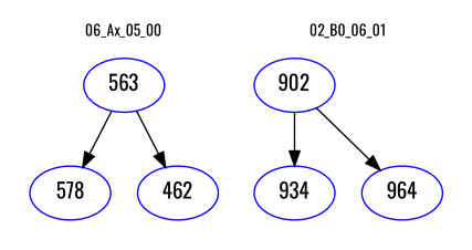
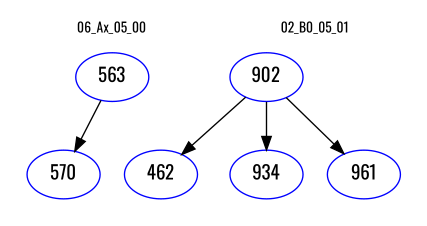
  digraph {
    fontname=Oswald
    node [color=blue fontname=Oswald]
    edge [color=black fontname=Oswald]
    n1 [label=563]
    n2 [label=462]
-   n3 [label=578]
+   n3 [label=570]
    n4 [label=902]
    n5 [label=934]
-   n6 [label=964]
+   n6 [label=961]
    subgraph cluster_1 {
      color=white
      fontsize=10
      label="06_Ax_05_00"
      n1
      n2
      n3
    }
    subgraph cluster_2 {
      color=white
      fontsize=10
-     label="02_B0_06_01"
+     label="02_B0_05_01"
      n4
      n5
      n6
    }
-   n1 -> n2
+   n4 -> n2
    n1 -> n3
    n4 -> n5
    n4 -> n6
  }
